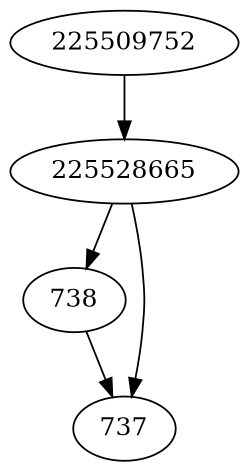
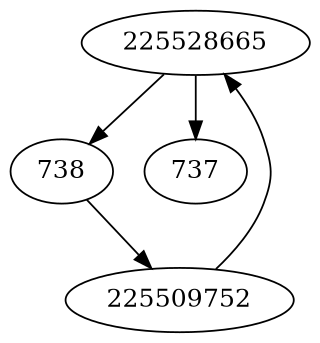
  strict digraph {
    n1 [label=225528665]
    225509752
    738
    737
    n1 -> 738
    n1 -> 737
    225509752 -> n1
-   738 -> 737
+   738 -> 225509752
  }
